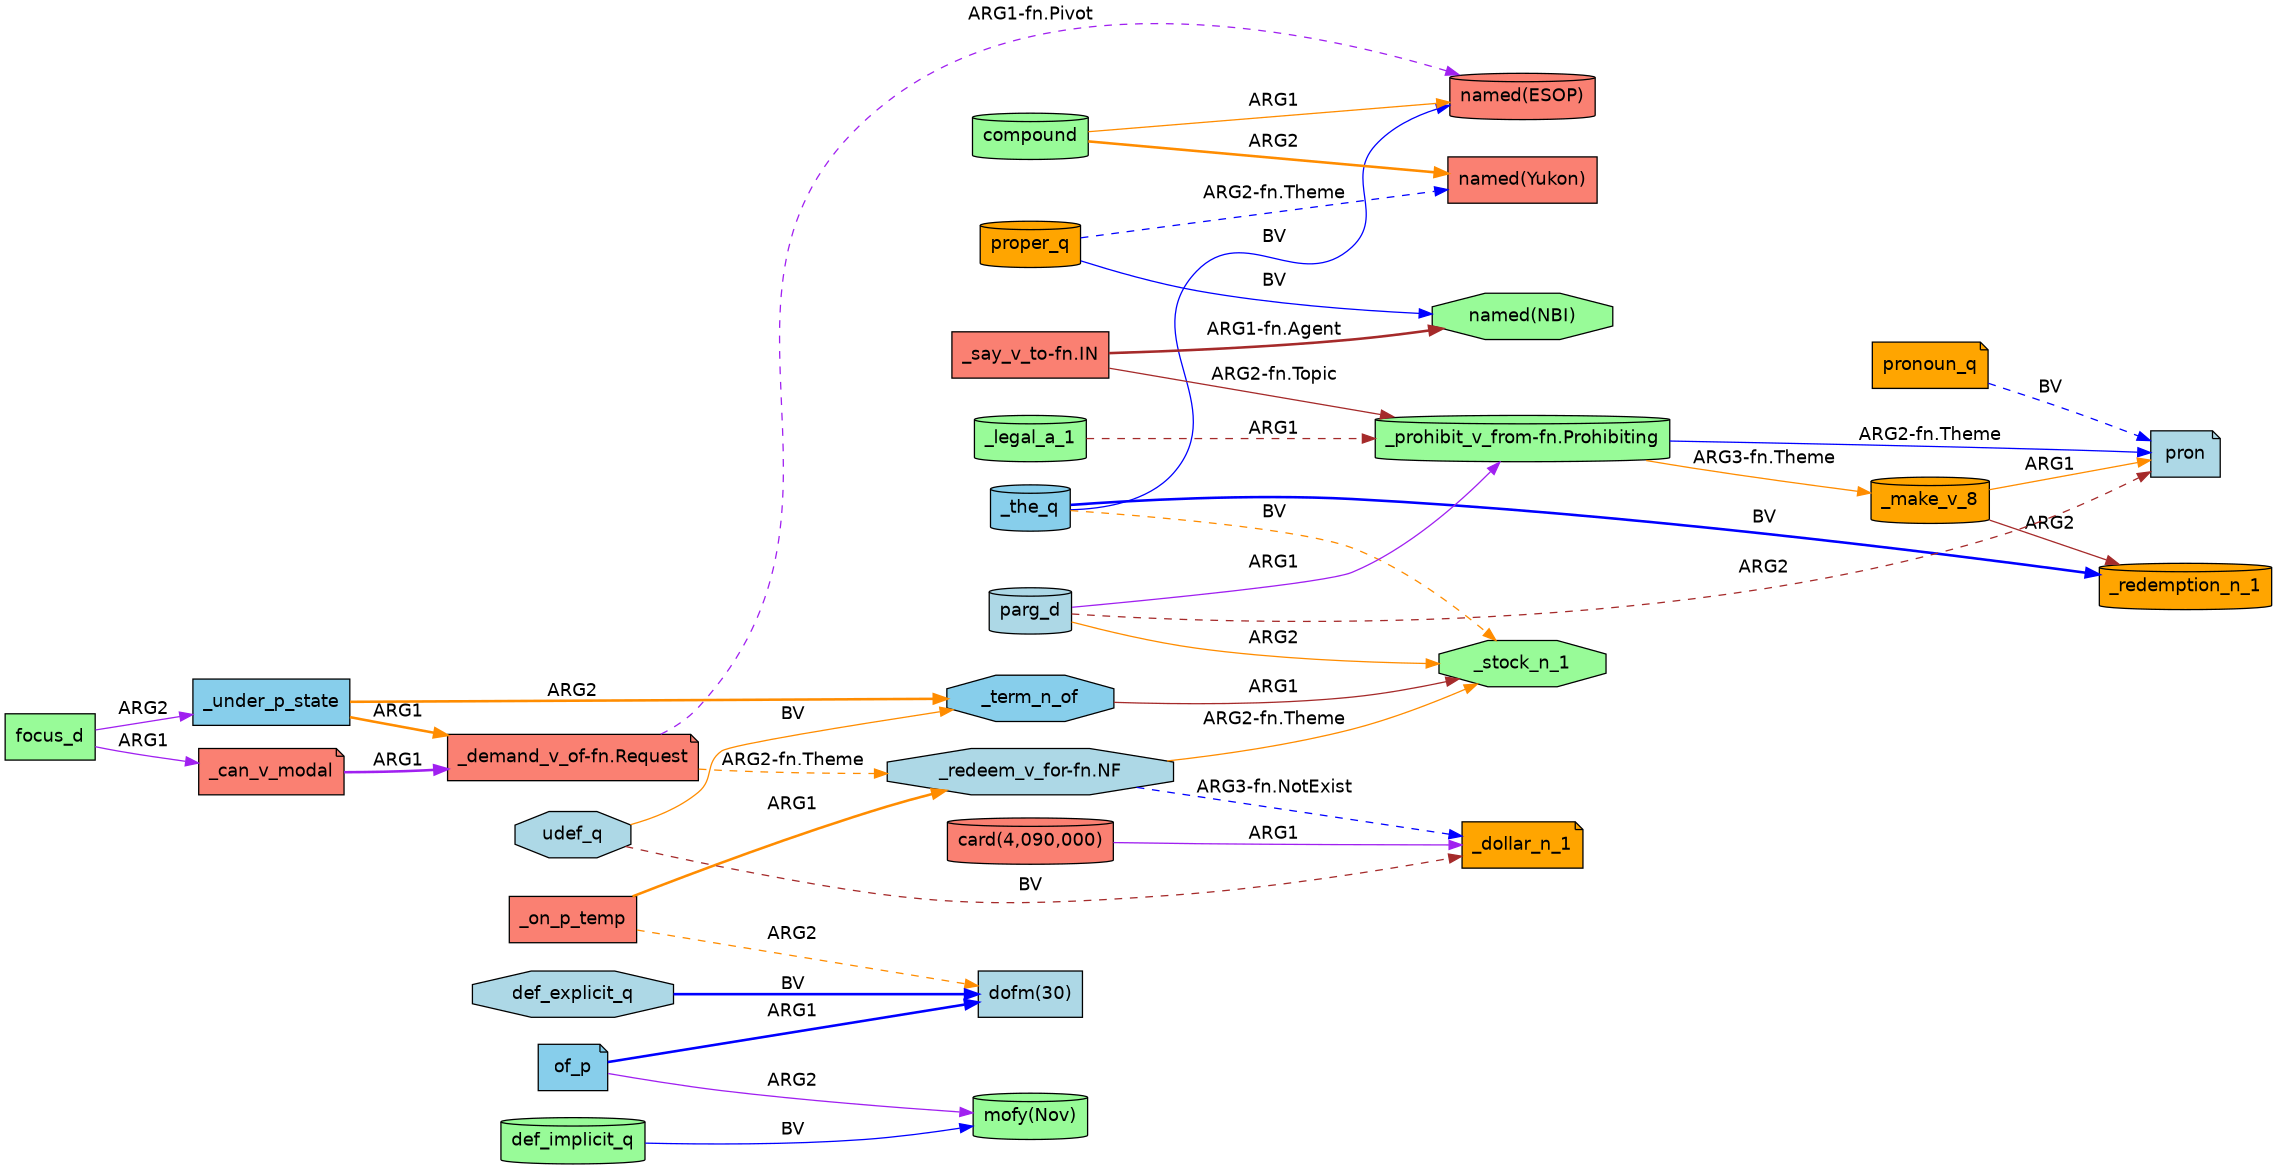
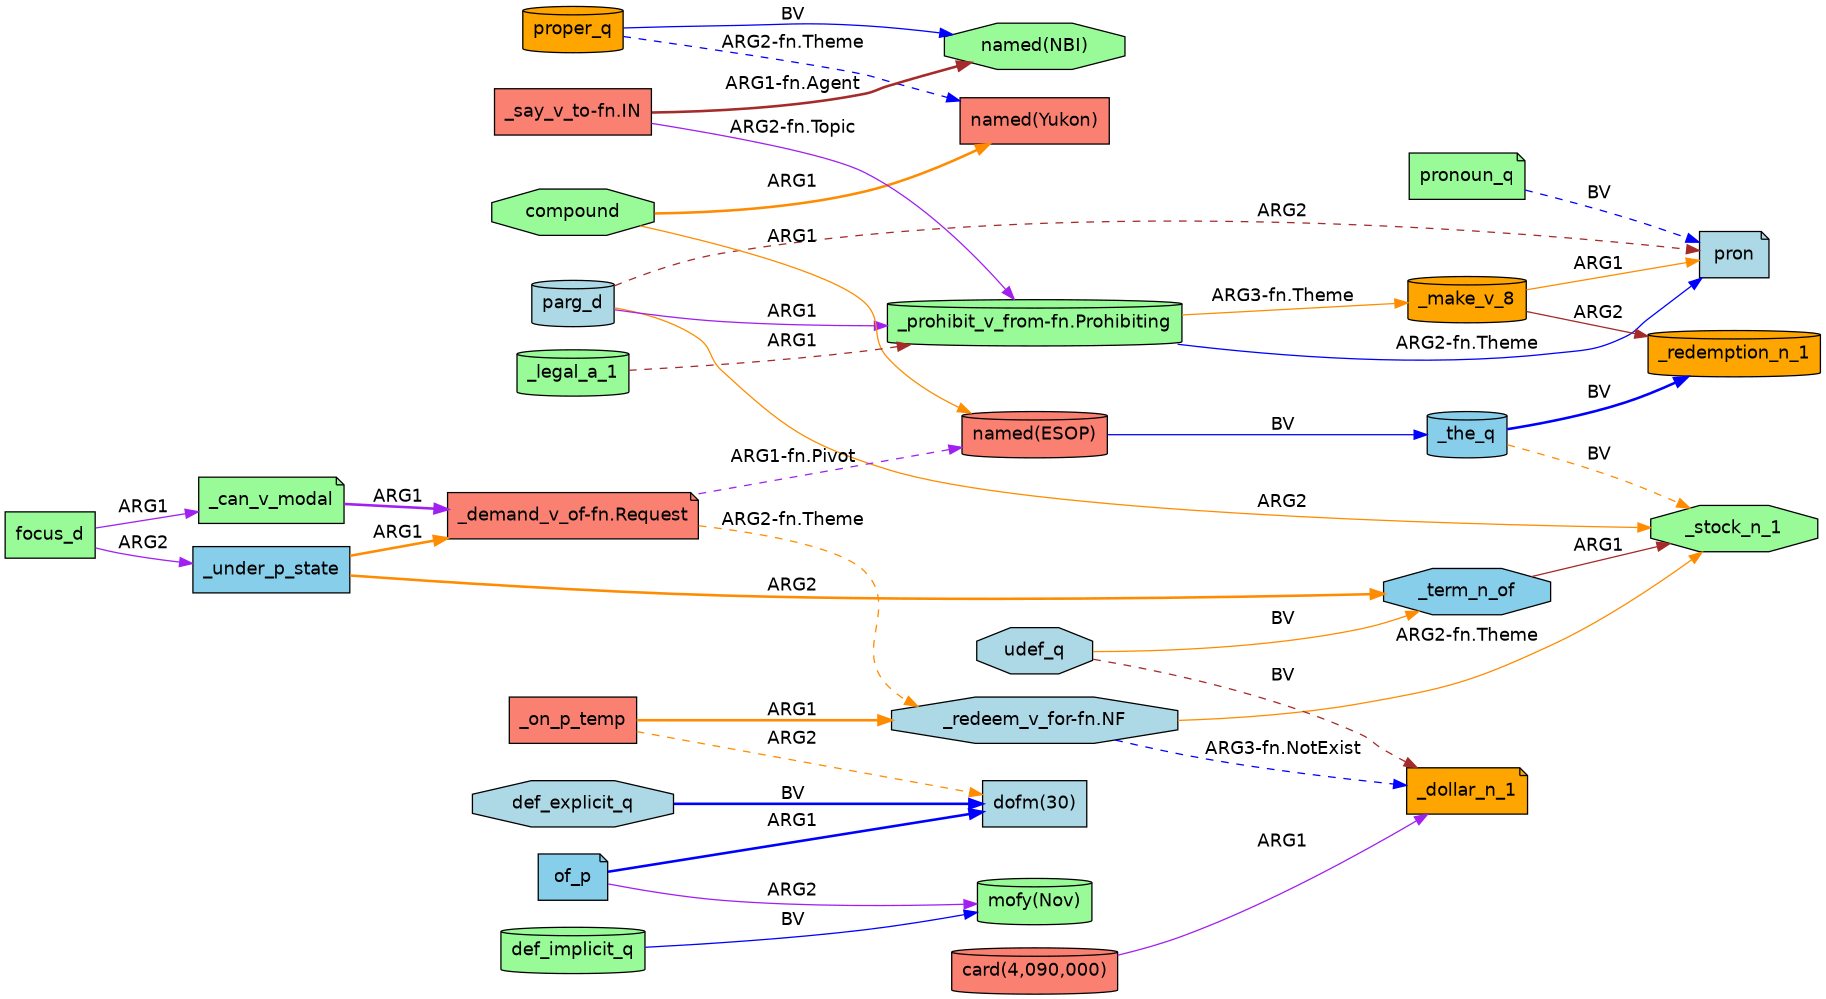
  digraph {
    fontname="DejaVu Sans"
    rankdir=LR
    node [fillcolor=palegreen fontname="DejaVu Sans" shape=cylinder style=filled]
    edge [color=darkorange fontname="DejaVu Sans" style=solid]
    _the_q [fillcolor=skyblue]
    "named(ESOP)" [fillcolor=salmon]
    _stock_n_1 [shape=octagon]
    _redemption_n_1 [fillcolor=orange]
    _term_n_of [fillcolor=skyblue shape=octagon]
    pron [fillcolor=lightblue shape=note]
    "_prohibit_v_from-fn.Prohibiting"
    n8 [fillcolor=orange label=_make_v_8]
    parg_d [fillcolor=lightblue]
    "_redeem_v_for-fn.NF" [fillcolor=lightblue shape=octagon]
    _dollar_n_1 [fillcolor=orange shape=note]
-   compound
+   compound [shape=octagon]
    "named(Yukon)" [fillcolor=salmon shape=box]
    _on_p_temp [fillcolor=salmon shape=box]
    "dofm(30)" [fillcolor=lightblue shape=box]
    "_demand_v_of-fn.Request" [fillcolor=salmon shape=note]
    _legal_a_1
    _under_p_state [fillcolor=skyblue shape=box]
    proper_q [fillcolor=orange]
    "named(NBI)" [shape=octagon]
    "_say_v_to-fn.IN" [fillcolor=salmon shape=box]
    def_explicit_q [fillcolor=lightblue shape=octagon]
-   pronoun_q [fillcolor=orange shape=note]
-   _can_v_modal [fillcolor=salmon shape=note]
+   pronoun_q [shape=note]
+   _can_v_modal [shape=note]
    udef_q [fillcolor=lightblue shape=octagon]
    "card(4,090,000)" [fillcolor=salmon]
    of_p [fillcolor=skyblue shape=note]
    "mofy(Nov)"
    focus_d [shape=box]
    def_implicit_q
-   _the_q -> "named(ESOP)" [color=blue label=BV]
+   "named(ESOP)" -> _the_q [color=blue label=BV]
    _the_q -> _stock_n_1 [label=BV style=dashed]
    _the_q -> _redemption_n_1 [color=blue label=BV style=bold]
    _term_n_of -> _stock_n_1 [color=brown label=ARG1]
    "_prohibit_v_from-fn.Prohibiting" -> pron [color=blue label="ARG2-fn.Theme"]
    "_prohibit_v_from-fn.Prohibiting" -> n8 [label="ARG3-fn.Theme"]
    n8 -> _redemption_n_1 [color=brown label=ARG2]
    n8 -> pron [label=ARG1]
    parg_d -> _stock_n_1 [label=ARG2]
    parg_d -> pron [color=brown label=ARG2 style=dashed]
    parg_d -> "_prohibit_v_from-fn.Prohibiting" [color=purple label=ARG1]
    "_redeem_v_for-fn.NF" -> _stock_n_1 [label="ARG2-fn.Theme"]
    "_redeem_v_for-fn.NF" -> _dollar_n_1 [color=blue label="ARG3-fn.NotExist" style=dashed]
    compound -> "named(ESOP)" [label=ARG1]
-   compound -> "named(Yukon)" [label=ARG2 style=bold]
+   compound -> "named(Yukon)" [label=ARG1 style=bold]
    _on_p_temp -> "_redeem_v_for-fn.NF" [label=ARG1 style=bold]
    _on_p_temp -> "dofm(30)" [label=ARG2 style=dashed]
    "_demand_v_of-fn.Request" -> "named(ESOP)" [color=purple label="ARG1-fn.Pivot" style=dashed]
    "_demand_v_of-fn.Request" -> "_redeem_v_for-fn.NF" [label="ARG2-fn.Theme" style=dashed]
    _legal_a_1 -> "_prohibit_v_from-fn.Prohibiting" [color=brown label=ARG1 style=dashed]
    _under_p_state -> _term_n_of [label=ARG2 style=bold]
    _under_p_state -> "_demand_v_of-fn.Request" [label=ARG1 style=bold]
    proper_q -> "named(Yukon)" [color=blue label="ARG2-fn.Theme" style=dashed]
    proper_q -> "named(NBI)" [color=blue label=BV]
-   "_say_v_to-fn.IN" -> "_prohibit_v_from-fn.Prohibiting" [color=brown label="ARG2-fn.Topic"]
+   "_say_v_to-fn.IN" -> "_prohibit_v_from-fn.Prohibiting" [color=purple label="ARG2-fn.Topic"]
    "_say_v_to-fn.IN" -> "named(NBI)" [color=brown label="ARG1-fn.Agent" style=bold]
    def_explicit_q -> "dofm(30)" [color=blue label=BV style=bold]
    pronoun_q -> pron [color=blue label=BV style=dashed]
    _can_v_modal -> "_demand_v_of-fn.Request" [color=purple label=ARG1 style=bold]
    udef_q -> _term_n_of [label=BV]
    udef_q -> _dollar_n_1 [color=brown label=BV style=dashed]
    "card(4,090,000)" -> _dollar_n_1 [color=purple label=ARG1]
    of_p -> "dofm(30)" [color=blue label=ARG1 style=bold]
    of_p -> "mofy(Nov)" [color=purple label=ARG2]
    focus_d -> _under_p_state [color=purple label=ARG2]
    focus_d -> _can_v_modal [color=purple label=ARG1]
    def_implicit_q -> "mofy(Nov)" [color=blue label=BV]
  }
